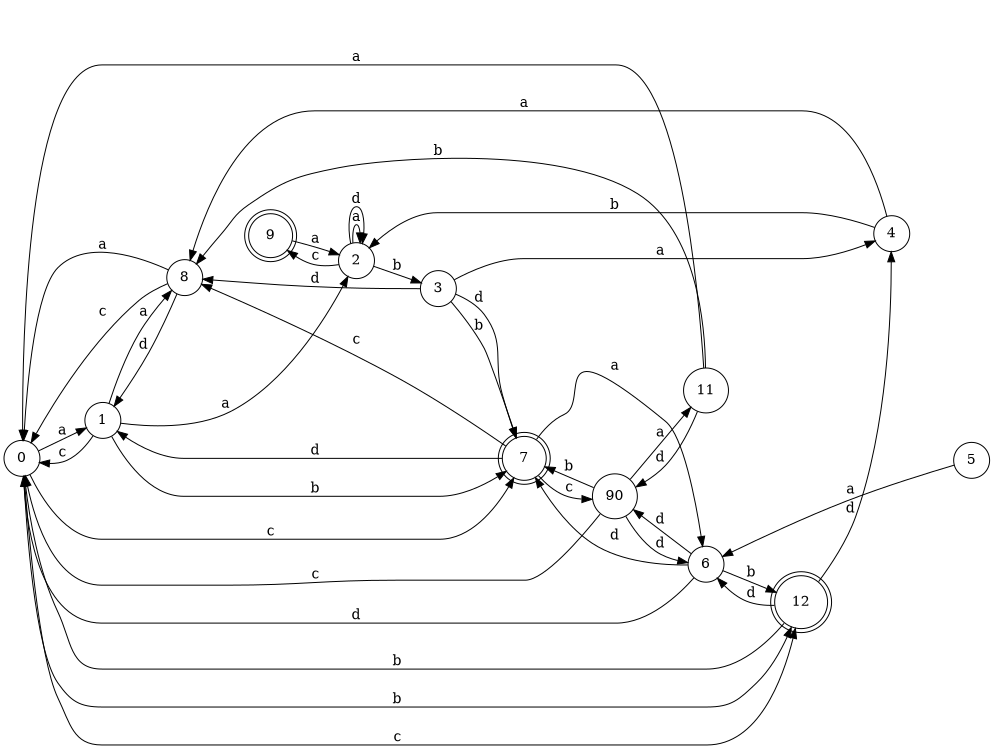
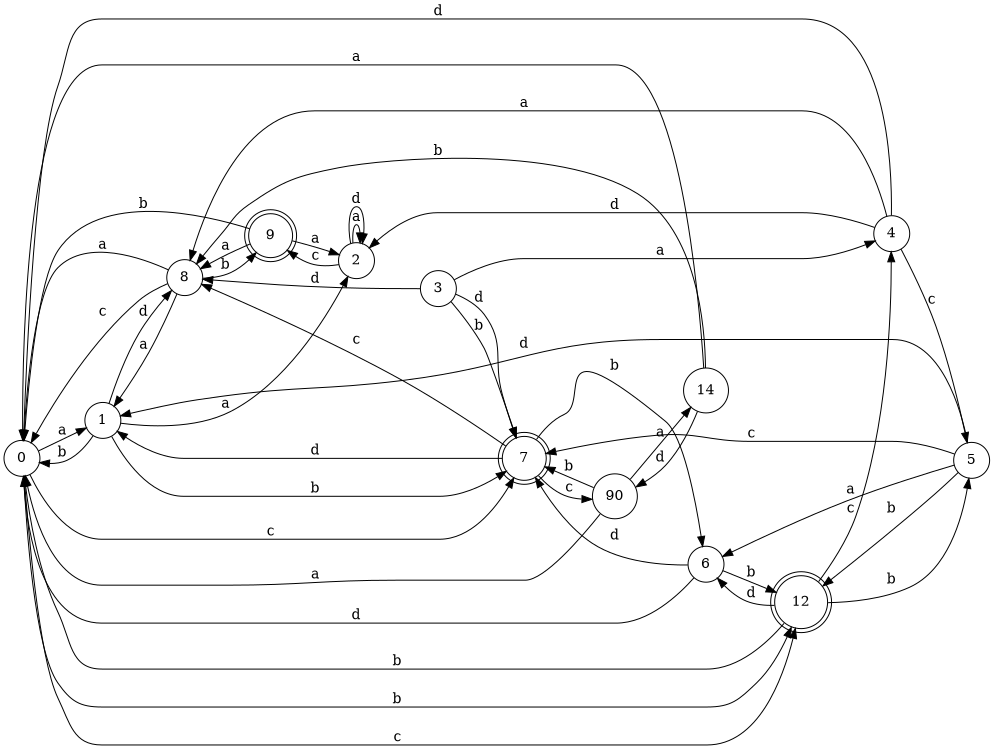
  digraph {
    rankdir=LR
    node [color=black fillcolor=white shape=circle style=filled]
    n1 [label=0]
    n2 [label=1]
    n3 [label=7 shape=doublecircle style="rounded,filled"]
    n4 [label=12 shape=doublecircle style="rounded,filled"]
    n5 [label=2]
    n6 [label=8]
    n7 [label=6]
    n8 [label=90]
    n9 [label=4]
    n10 [label=5]
    n11 [label=3]
    n12 [label=9 shape=doublecircle style="rounded,filled"]
-   n13 [label=11]
+   n13 [label=14]
    n1 -> n2 [label=a]
    n1 -> n3 [label=c]
    n1 -> n4 [label=b]
    n1 -> n4 [label=c]
-   n2 -> n1 [label=c]
+   n2 -> n1 [label=b]
    n2 -> n3 [label=b]
    n2 -> n5 [label=a]
-   n2 -> n6 [label=a]
+   n2 -> n6 [label=d]
    n3 -> n2 [label=d]
    n3 -> n6 [label=c]
-   n3 -> n7 [label=a]
+   n3 -> n7 [label=b]
    n3 -> n8 [label=c]
    n4 -> n1 [label=b]
    n4 -> n7 [label=d]
-   n4 -> n9 [label=d]
+   n4 -> n9 [label=c]
+   n4 -> n10 [label=b]
    n5 -> n5 [label=a]
    n5 -> n5 [label=d]
-   n5 -> n11 [label=b]
    n5 -> n12 [label=c]
    n6 -> n1 [label=a]
    n6 -> n1 [label=c]
-   n6 -> n2 [label=d]
+   n6 -> n2 [label=a]
+   n6 -> n12 [label=b]
    n7 -> n1 [label=d]
    n7 -> n3 [label=d]
    n7 -> n4 [label=b]
-   n7 -> n8 [label=d]
-   n8 -> n1 [label=c]
+   n8 -> n1 [label=a]
    n8 -> n3 [label=b]
-   n8 -> n7 [label=d]
    n8 -> n13 [label=a]
-   n9 -> n5 [label=b]
+   n9 -> n1 [label=d]
+   n9 -> n5 [label=d]
    n9 -> n6 [label=a]
+   n9 -> n10 [label=c]
+   n10 -> n2 [label=d]
+   n10 -> n3 [label=c]
+   n10 -> n4 [label=b]
    n10 -> n7 [label=a]
    n11 -> n3 [label=b]
    n11 -> n3 [label=d]
    n11 -> n6 [label=d]
    n11 -> n9 [label=a]
+   n12 -> n1 [label=b]
    n12 -> n5 [label=a]
+   n12 -> n6 [label=a]
    n13 -> n1 [label=a]
    n13 -> n6 [label=b]
    n13 -> n8 [label=d]
  }
